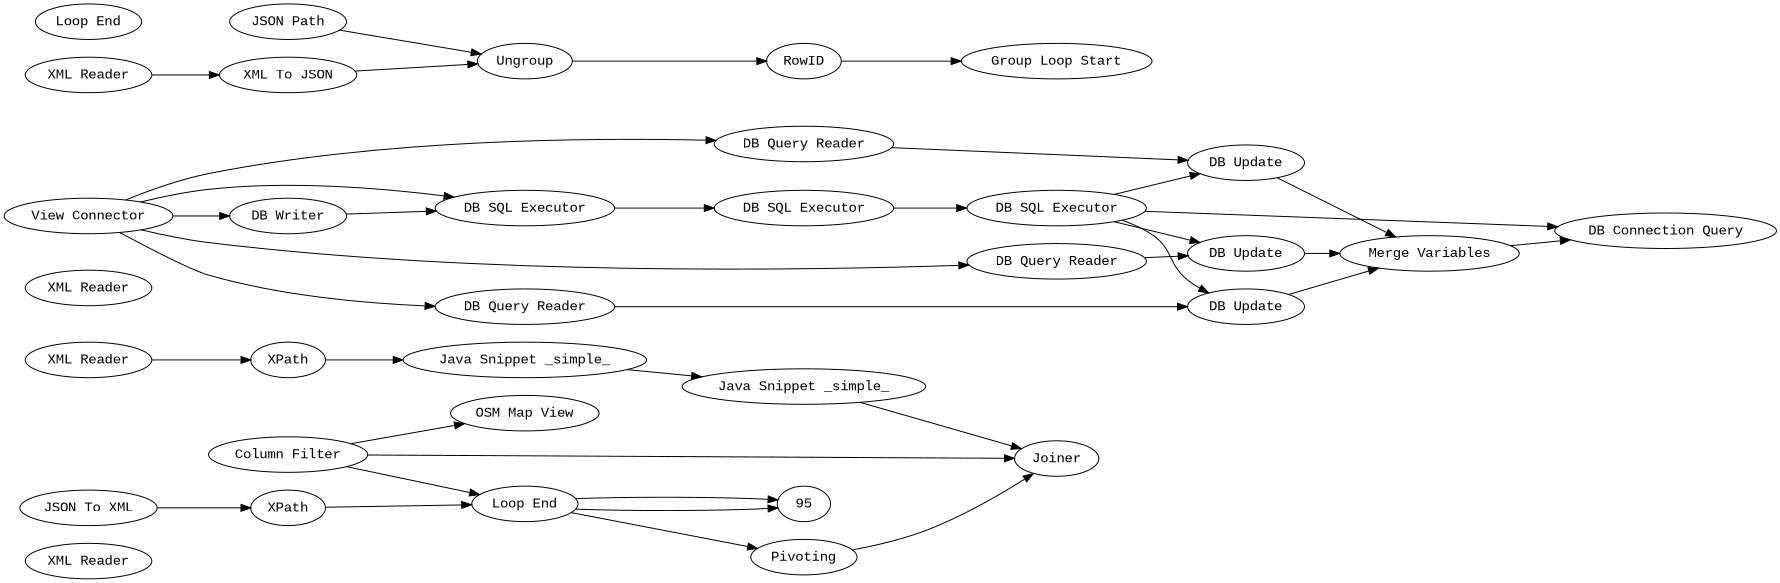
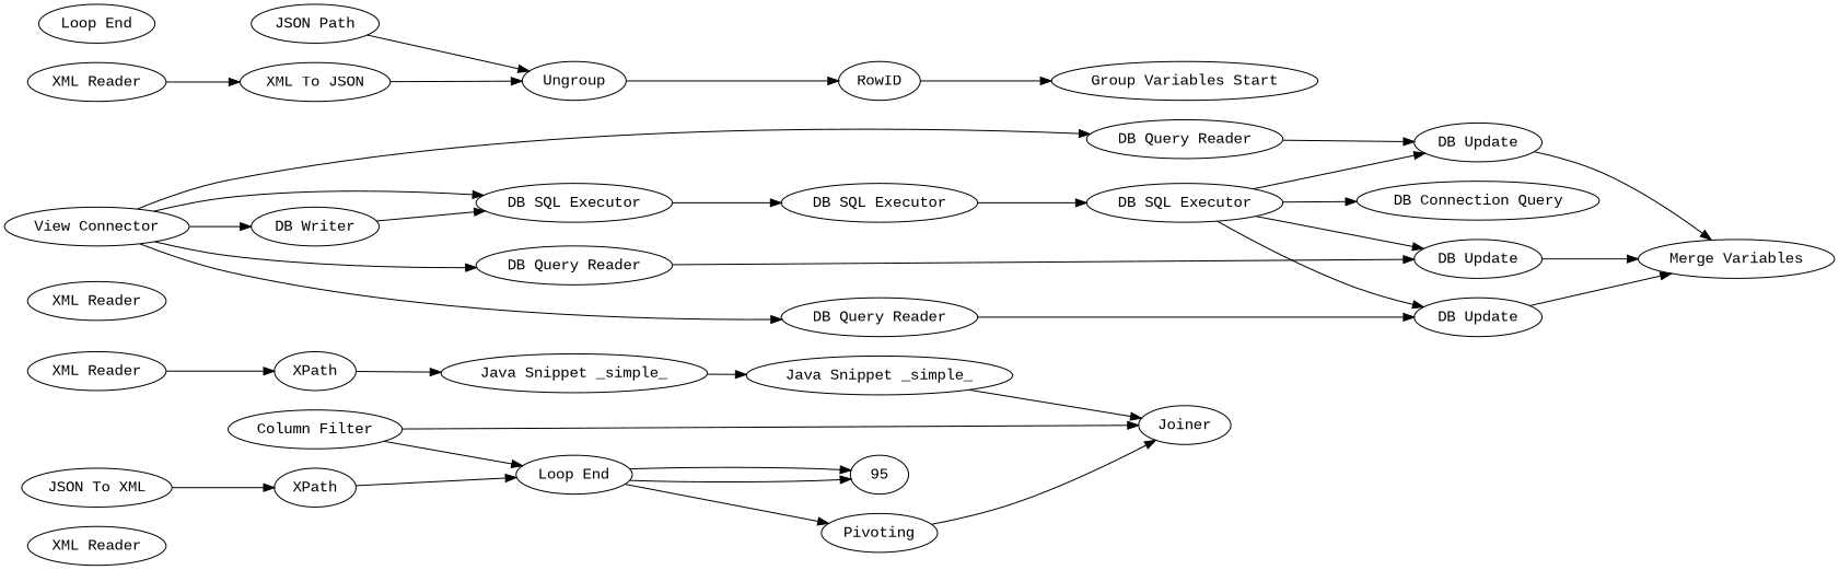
  digraph {
    fontname="Liberation Mono"
    rankdir=LR
    node [fontname="Liberation Mono"]
    edge [fontname="Liberation Mono"]
    n1 [label="XML Reader"]
    n2 [label="Loop End"]
    n3 [label=Pivoting]
    n4 [label=95]
    n5 [label=Joiner]
    n6 [label="XML Reader"]
    n7 [label="Column Filter"]
-   n8 [label="OSM Map View"]
    n9 [label="View Connector"]
    n10 [label="DB Writer"]
    n11 [label="DB SQL Executor"]
    n12 [label="DB Query Reader"]
    n13 [label="DB Query Reader"]
    n14 [label="DB Query Reader"]
    n15 [label="DB SQL Executor"]
    n16 [label="DB Update"]
    n17 [label="DB Update"]
    n18 [label="DB Update"]
    n19 [label="DB Connection Query"]
    n20 [label="DB SQL Executor"]
    n21 [label="Merge Variables"]
    n22 [label=XPath]
    n23 [label="Java Snippet _simple_"]
    n24 [label="Java Snippet _simple_"]
    n25 [label="XML To JSON"]
    n26 [label=Ungroup]
    n27 [label="JSON Path"]
    n28 [label=RowID]
-   n29 [label="Group Loop Start"]
+   n29 [label="Group Variables Start"]
    n30 [label="JSON To XML"]
    n31 [label=XPath]
    n32 [label="Loop End"]
    n33 [label="XML Reader"]
    n34 [label="XML Reader"]
    n2 -> n3
    n2 -> n4
    n2 -> n4
    n3 -> n5
    n7 -> n2
    n7 -> n5
-   n7 -> n8
    n9 -> n10
    n9 -> n11
    n9 -> n12
    n9 -> n13
    n9 -> n14
    n10 -> n11
    n11 -> n15
    n12 -> n16
    n13 -> n17
    n14 -> n18
    n15 -> n20
    n16 -> n21
    n17 -> n21
    n18 -> n21
    n20 -> n16
    n20 -> n17
    n20 -> n18
    n20 -> n19
-   n21 -> n19
    n22 -> n23
    n23 -> n24
    n24 -> n5
    n25 -> n26
    n26 -> n28
    n27 -> n26
    n28 -> n29
    n30 -> n31
    n31 -> n2
    n33 -> n22
    n34 -> n25
  }
